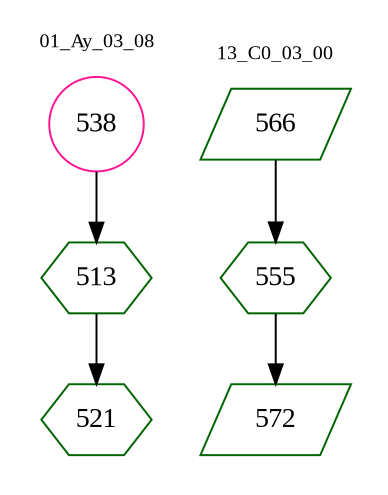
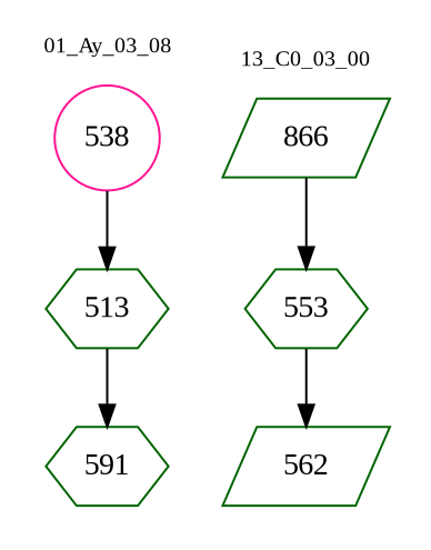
  digraph {
    fontname="Liberation Serif"
    node [color=darkgreen fontname="Liberation Serif" shape=hexagon]
    edge [color=black fontname="Liberation Serif"]
    n1 [color=deeppink label=538 shape=circle]
    n2 [label=513]
-   n3 [label=521]
-   n4 [label=566 shape=parallelogram]
-   n5 [label=555]
-   n6 [label=572 shape=parallelogram]
+   n3 [label=591]
+   n4 [label=866 shape=parallelogram]
+   n5 [label=553]
+   n6 [label=562 shape=parallelogram]
    subgraph cluster_1 {
      color=white
      fontsize=10
      label="01_Ay_03_08"
      n1
      n2
      n3
    }
    subgraph cluster_2 {
      color=white
      fontsize=10
      label="13_C0_03_00"
      n4
      n5
      n6
    }
    n1 -> n2
    n2 -> n3
    n4 -> n5
    n5 -> n6
  }
